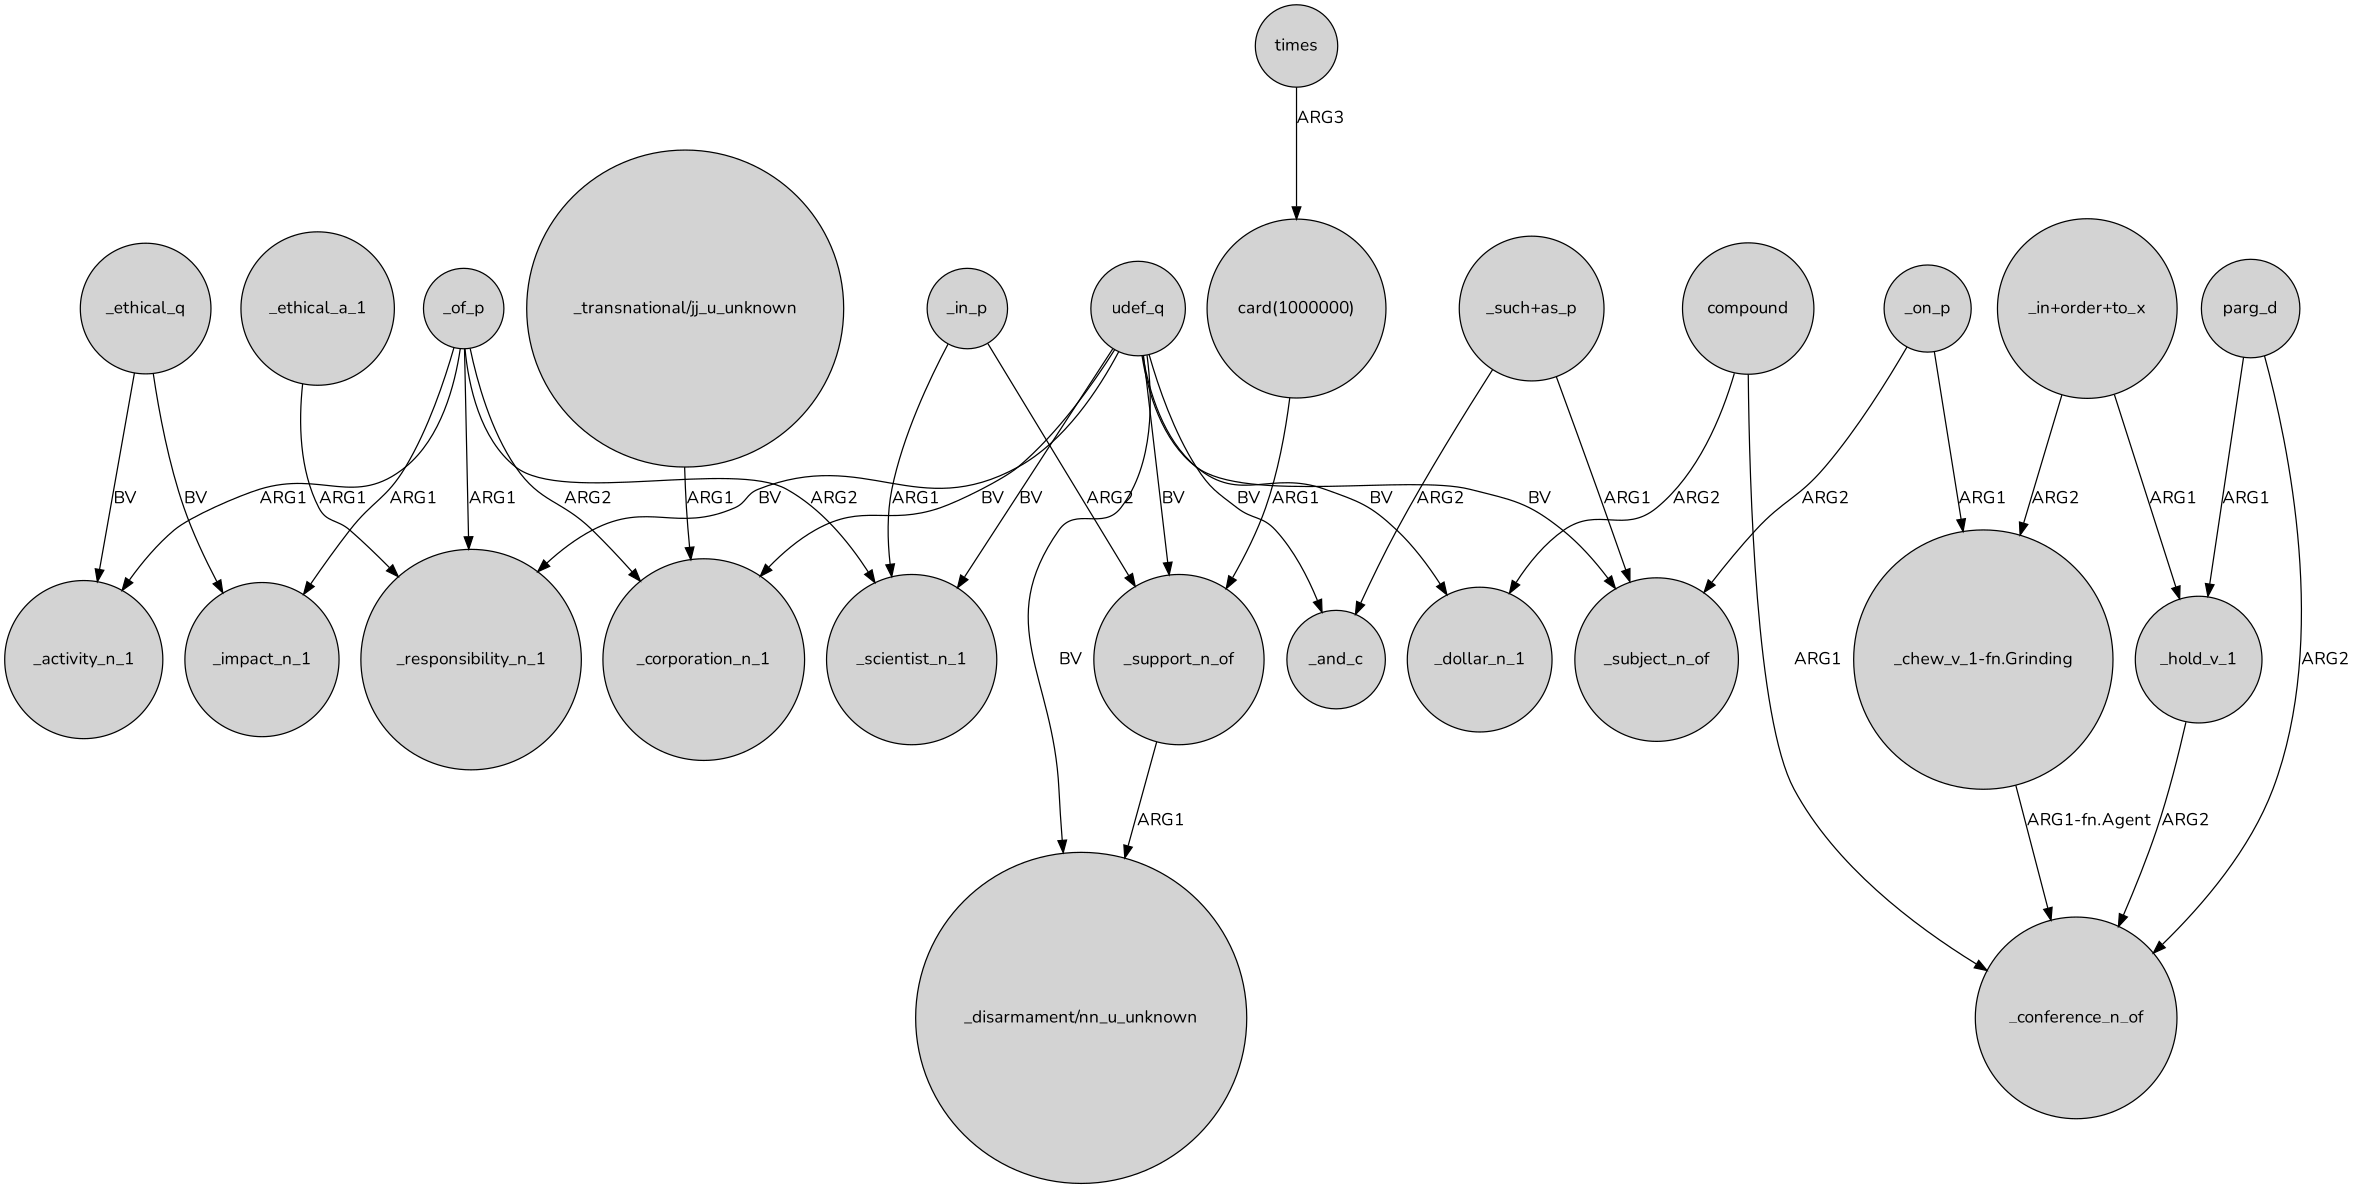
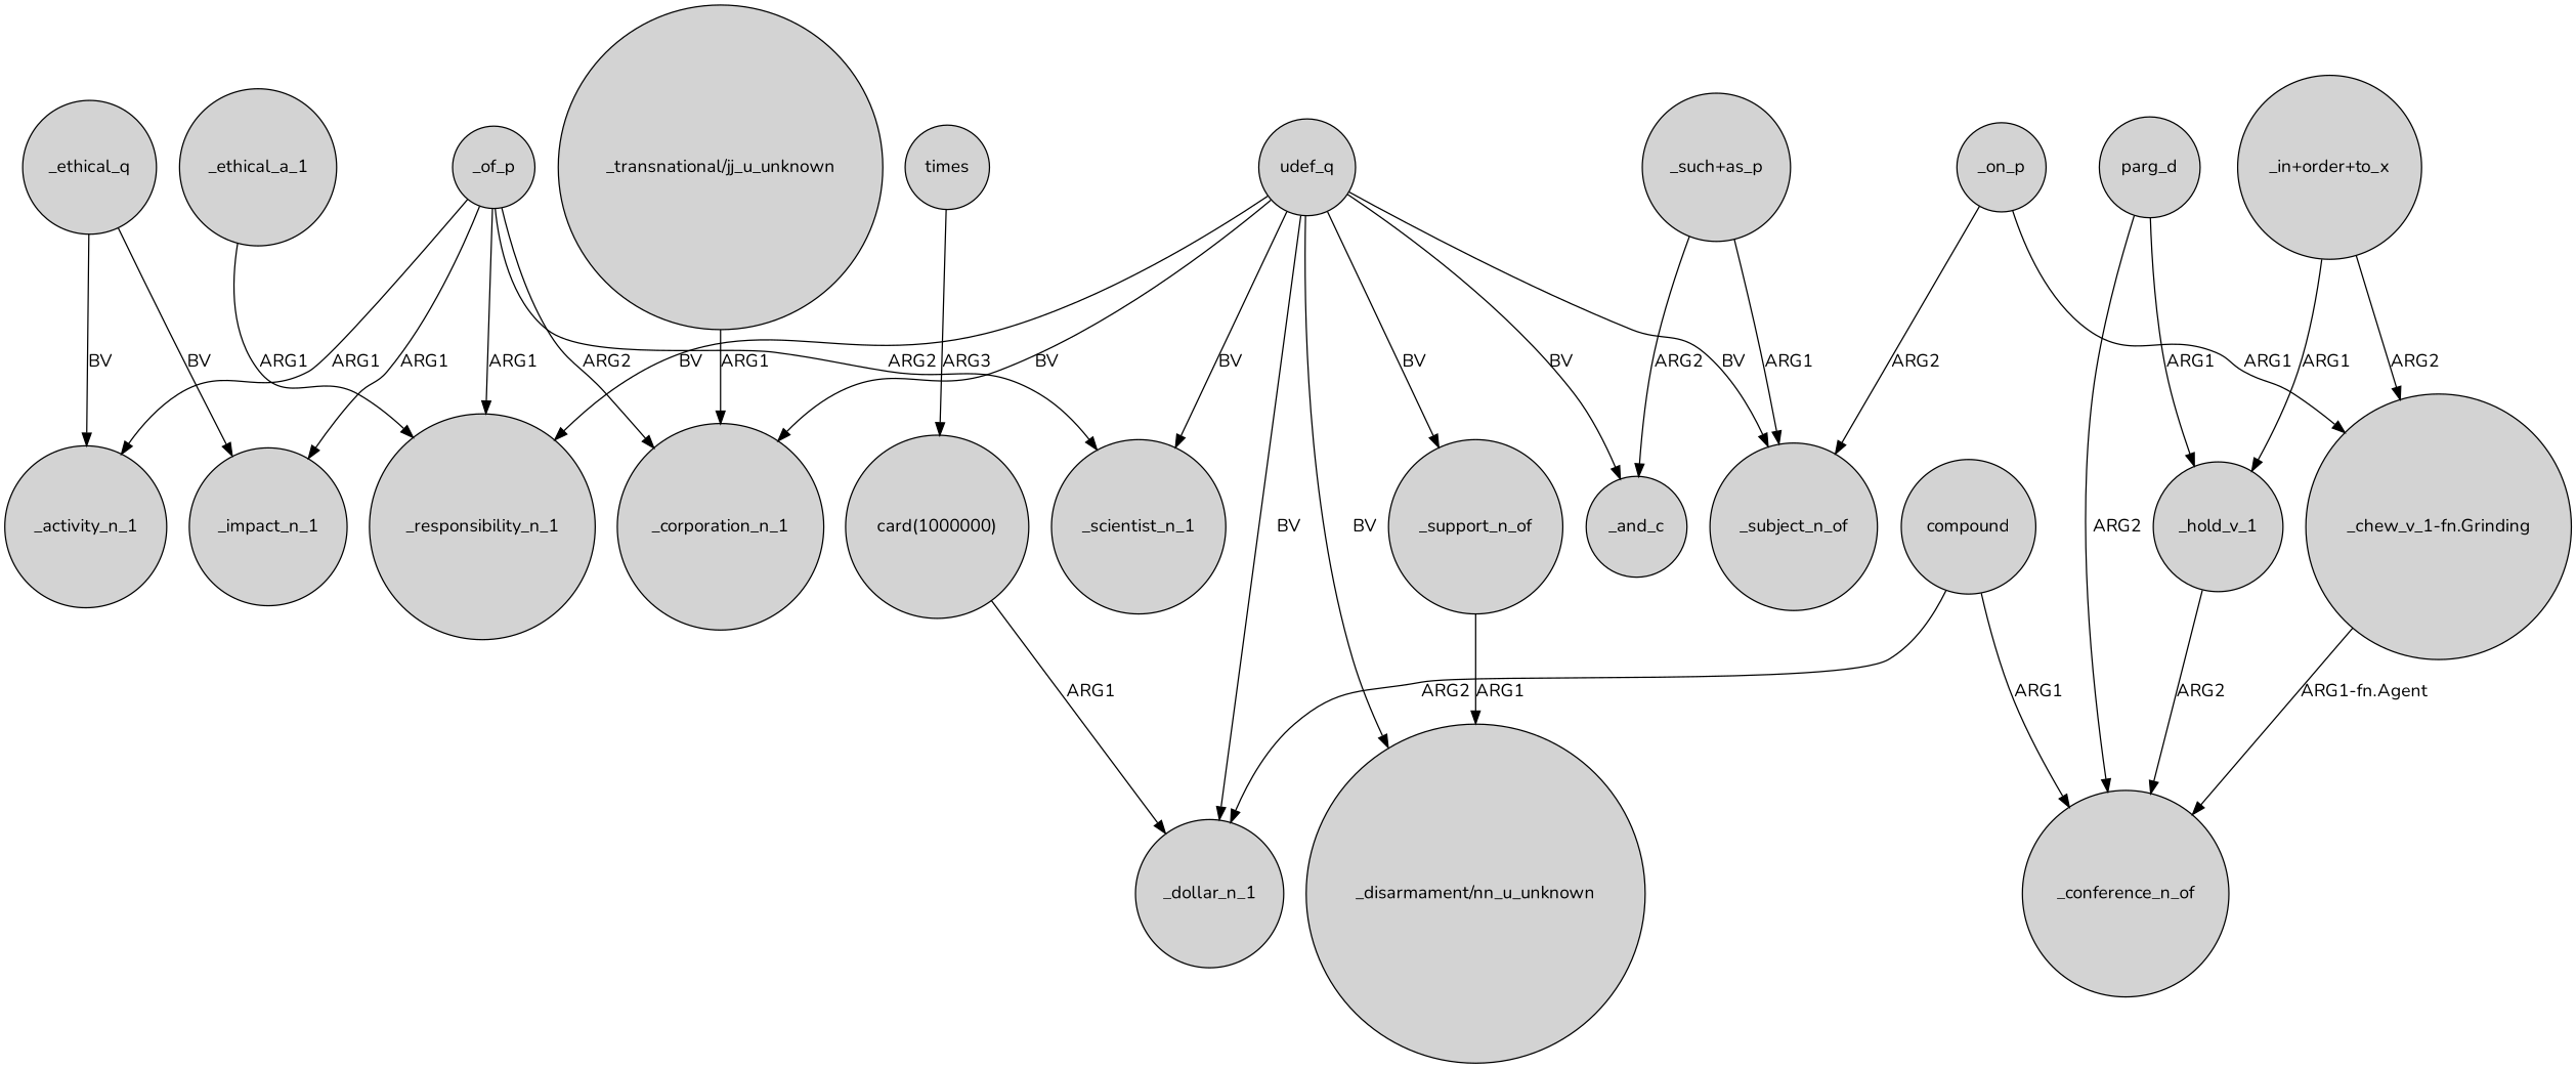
  digraph {
    fontname=Nunito
    node [fontname=Nunito shape=circle style=filled]
    edge [fontname=Nunito]
    udef_q
    _responsibility_n_1
    _dollar_n_1
    _subject_n_of
    _corporation_n_1
    _and_c
    _scientist_n_1
    "_disarmament/nn_u_unknown"
    _support_n_of
    "card(1000000)"
    parg_d
    _conference_n_of
    _hold_v_1
    n14 [label=_ethical_q]
    _impact_n_1
    _activity_n_1
    compound
    "_in+order+to_x"
    "_chew_v_1-fn.Grinding"
    _ethical_a_1
    _on_p
    _of_p
    "_such+as_p"
-   _in_p
    "_transnational/jj_u_unknown"
    times
    udef_q -> _responsibility_n_1 [label=BV]
    udef_q -> _dollar_n_1 [label=BV]
    udef_q -> _subject_n_of [label=BV]
    udef_q -> _corporation_n_1 [label=BV]
    udef_q -> _and_c [label=BV]
    udef_q -> _scientist_n_1 [label=BV]
    udef_q -> "_disarmament/nn_u_unknown" [label=BV]
    udef_q -> _support_n_of [label=BV]
    _support_n_of -> "_disarmament/nn_u_unknown" [label=ARG1]
-   "card(1000000)" -> _support_n_of [label=ARG1]
+   "card(1000000)" -> _dollar_n_1 [label=ARG1]
    parg_d -> _conference_n_of [label=ARG2]
    parg_d -> _hold_v_1 [label=ARG1]
    _hold_v_1 -> _conference_n_of [label=ARG2]
    n14 -> _impact_n_1 [label=BV]
    n14 -> _activity_n_1 [label=BV]
    compound -> _dollar_n_1 [label=ARG2]
    compound -> _conference_n_of [label=ARG1]
    "_in+order+to_x" -> _hold_v_1 [label=ARG1]
    "_in+order+to_x" -> "_chew_v_1-fn.Grinding" [label=ARG2]
    "_chew_v_1-fn.Grinding" -> _conference_n_of [label="ARG1-fn.Agent"]
    _ethical_a_1 -> _responsibility_n_1 [label=ARG1]
    _on_p -> _subject_n_of [label=ARG2]
    _on_p -> "_chew_v_1-fn.Grinding" [label=ARG1]
    _of_p -> _responsibility_n_1 [label=ARG1]
    _of_p -> _corporation_n_1 [label=ARG2]
    _of_p -> _scientist_n_1 [label=ARG2]
    _of_p -> _impact_n_1 [label=ARG1]
    _of_p -> _activity_n_1 [label=ARG1]
    "_such+as_p" -> _subject_n_of [label=ARG1]
    "_such+as_p" -> _and_c [label=ARG2]
-   _in_p -> _scientist_n_1 [label=ARG1]
-   _in_p -> _support_n_of [label=ARG2]
    "_transnational/jj_u_unknown" -> _corporation_n_1 [label=ARG1]
    times -> "card(1000000)" [label=ARG3]
  }
